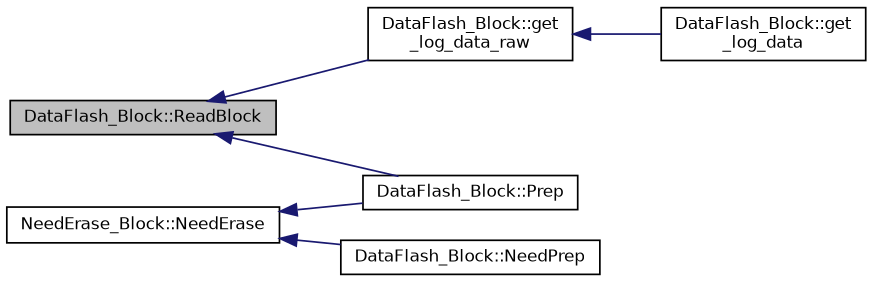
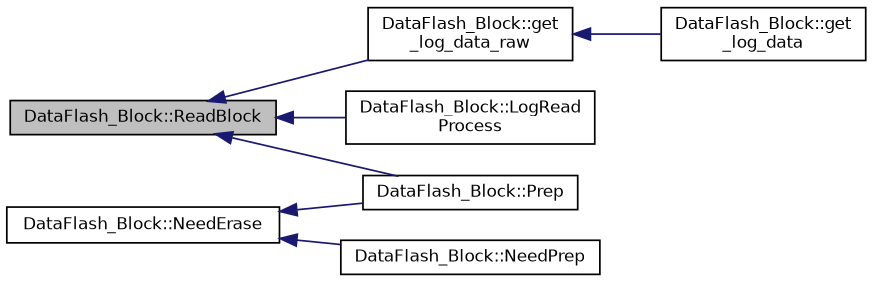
  digraph {
    rankdir=LR
    node [color=black fillcolor=white fontname=Helvetica fontsize=10 shape=record style=filled]
    edge [color=midnightblue dir=back fontname=Helvetica fontsize=10 labelfontname=Helvetica labelfontsize=10 style=solid]
    n1 [fillcolor=grey75 fontcolor=black height=0.2 label="DataFlash_Block::ReadBlock" width=0.4]
    n2 [height=0.2 label="DataFlash_Block::get\l_log_data_raw" width=0.4]
+   n3 [height=0.2 label="DataFlash_Block::LogRead\lProcess" width=0.4]
    n4 [height=0.2 label="DataFlash_Block::Prep" width=0.4]
    n5 [height=0.2 label="DataFlash_Block::get\l_log_data" width=0.4]
-   n6 [height=0.2 label="NeedErase_Block::NeedErase" width=0.4]
+   n6 [height=0.2 label="DataFlash_Block::NeedErase" width=0.4]
    n7 [height=0.2 label="DataFlash_Block::NeedPrep" width=0.4]
    n1 -> n2
+   n1 -> n3
    n1 -> n4
    n2 -> n5
    n6 -> n4
    n6 -> n7
  }
